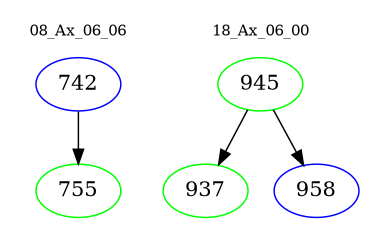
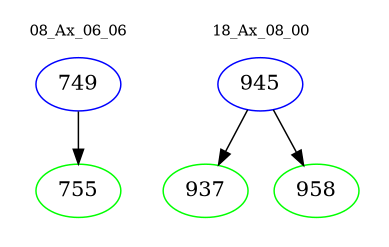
  digraph {
    node [color=blue]
    edge [color=black]
-   n1 [label=742]
+   n1 [label=749]
    n2 [color=green label=755]
-   n3 [color=green label=945]
+   n3 [label=945]
    n4 [color=green label=937]
-   n5 [label=958]
+   n5 [color=green label=958]
    subgraph cluster_1 {
      color=white
      fontsize=10
      label="08_Ax_06_06"
      n1
      n2
    }
    subgraph cluster_2 {
      color=white
      fontsize=10
-     label="18_Ax_06_00"
+     label="18_Ax_08_00"
      n3
      n4
      n5
    }
    n1 -> n2
    n3 -> n4
    n3 -> n5
  }
